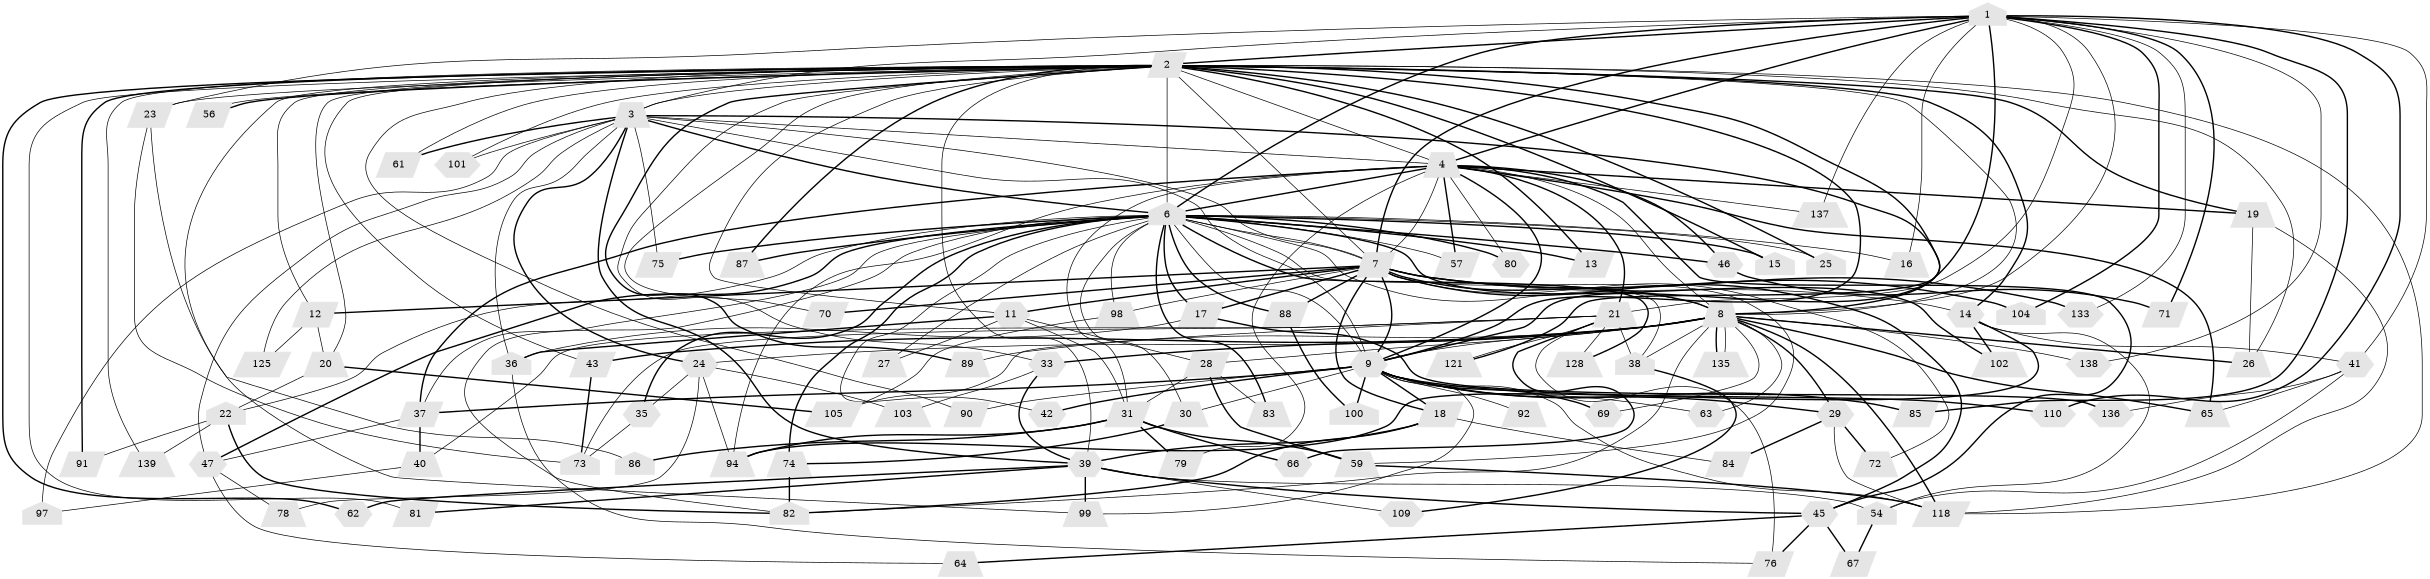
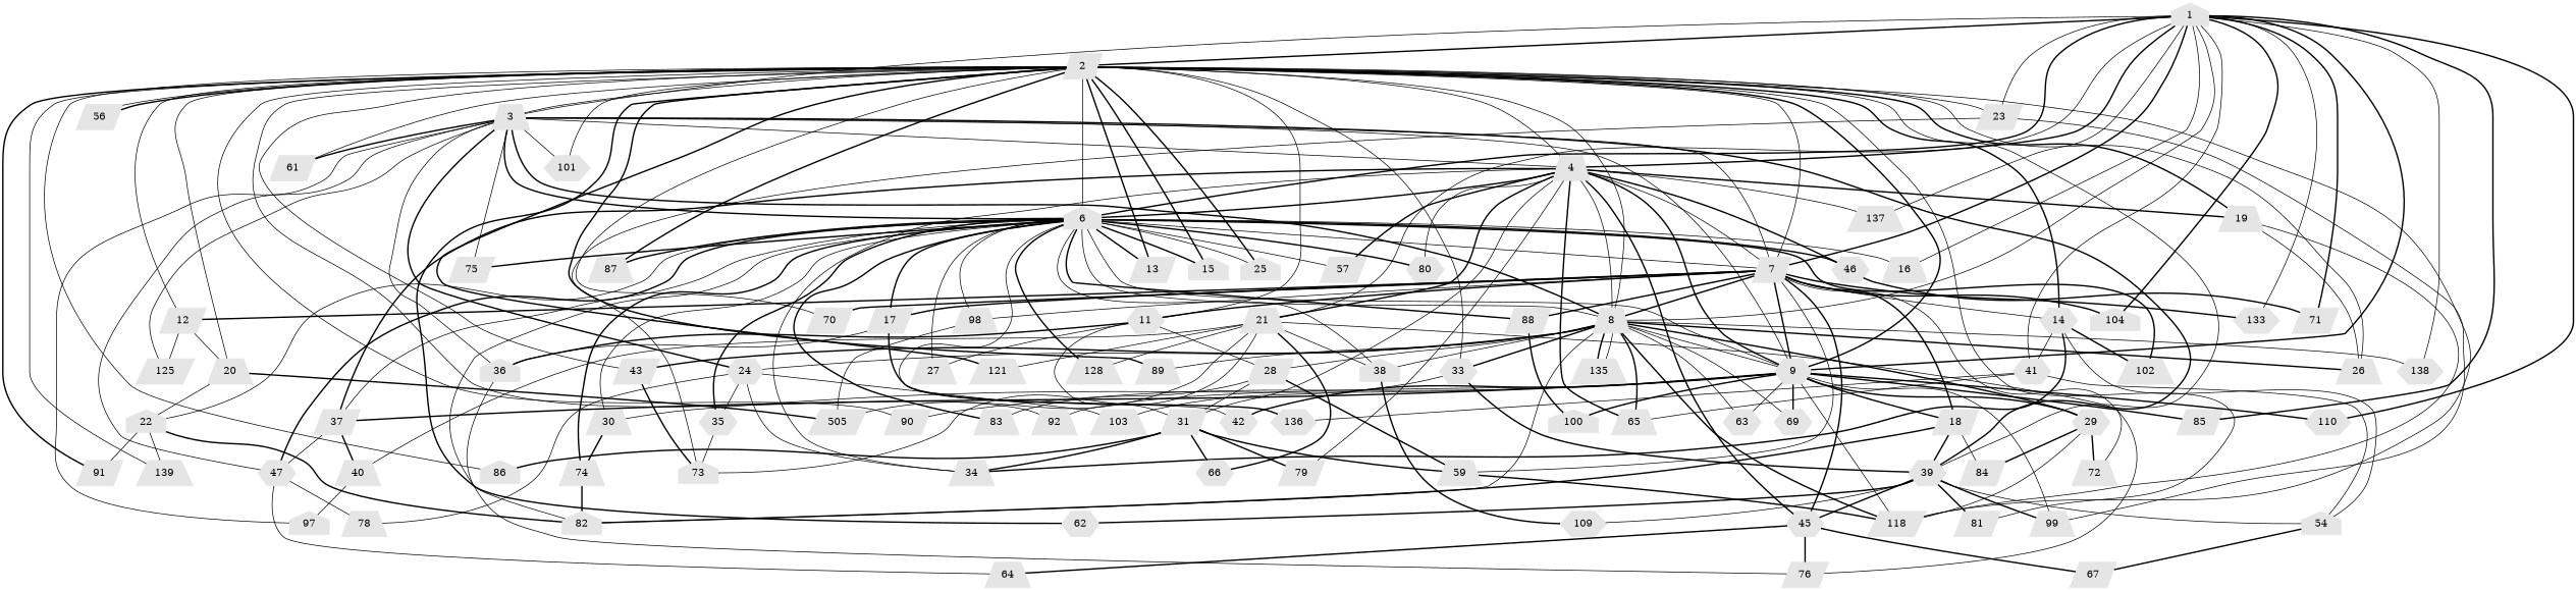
  graph {
    node [color=gray90 shape=trapezium style=filled]
    edge [style=solid]
    2 [shape=parallelogram super="+5+55"]
    3
    4
    6 [shape=house super="+53+10+58+127"]
    7 [shape=parallelogram super="+98"]
    8 [super="+94+44"]
    9 [shape=hexagon]
    23 [shape=parallelogram]
    11 [shape=hexagon super="+126+51"]
    12 [shape=parallelogram]
    13 [shape=parallelogram]
    14 [shape=hexagon]
    15 [shape=house]
    19
    20
    25 [shape=house]
    26
    33 [shape=hexagon]
    39 [shape=hexagon super="+50+115+52"]
    43 [shape=parallelogram super="+124"]
    56 [shape=parallelogram]
    61 [shape=parallelogram]
    62 [shape=hexagon]
    70 [shape=parallelogram]
    81 [shape=parallelogram]
    86 [shape=house]
    87
    89
    90 [shape=parallelogram]
    91 [shape=parallelogram]
    92
    101 [shape=hexagon]
    118 [shape=parallelogram super="+119+129"]
    121
    139
    1 [shape=house]
    16
    21 [super="+96"]
    41 [shape=hexagon]
    71 [shape=parallelogram]
    85 [shape=parallelogram]
    104 [shape=house]
    110 [shape=hexagon]
    133 [shape=hexagon]
    137
    138 [shape=hexagon]
    24 [shape=hexagon]
    36 [shape=house]
    47 [shape=hexagon]
    75 [shape=parallelogram]
    97 [shape=house]
    125 [shape=parallelogram]
    31 [shape=parallelogram super="+32"]
-   34 [super="+48" label=94]
+   34 [super="+48"]
    37 [shape=parallelogram super="+117"]
    45 [shape=hexagon]
    46 [shape=hexagon]
    57 [shape=parallelogram]
    65
    79 [shape=parallelogram]
    80 [shape=hexagon]
    17 [shape=parallelogram]
    22 [shape=house]
    27
    30 [super="+95+49"]
    35 [shape=hexagon]
    38 [shape=house]
    42 [shape=hexagon]
    n69 [label=98]
    74
    82 [shape=house super="+93"]
    83
    88 [shape=parallelogram super="+106"]
    102
    128
    18 [shape=parallelogram]
    59 [super="+112"]
    72
    28 [shape=parallelogram]
    29 [shape=hexagon]
    63 [shape=hexagon]
    69 [shape=hexagon]
    135
    99 [super="+122"]
    100 [shape=house]
-   105 [shape=parallelogram super="+116"]
+   105 [shape=parallelogram super="+116" label=505]
    40
    66 [shape=hexagon]
    73 [shape=house super="+77"]
    76 [shape=parallelogram]
    54 [shape=house super="+130"]
    136 [shape=hexagon]
    103
    109 [shape=hexagon]
    78
    64
    67 [shape=parallelogram]
    84 [shape=parallelogram]
    2 -- 3 [weight=2]
    2 -- 4 [weight=2]
    2 -- 6 [weight=5]
    2 -- 7 [weight=2]
    2 -- 8 [weight=3]
    2 -- 9 [style=bold weight=2]
    2 -- 23
    2 -- 11
    2 -- 12 [weight=2]
    2 -- 13 [style=bold]
    2 -- 14 [style=bold]
    2 -- 15 [style=bold]
    2 -- 19 [style=bold]
    2 -- 20
    2 -- 25 [style=bold]
    2 -- 26
    2 -- 33
    2 -- 39
    2 -- 43
    2 -- 56
    2 -- 56 [style=bold]
    2 -- 61
    2 -- 62 [style=bold]
    2 -- 70
    2 -- 81
    2 -- 86
    2 -- 87 [style=bold]
    2 -- 89 [style=bold]
    2 -- 90
    2 -- 91 [style=bold]
+   2 -- 92
    2 -- 101
    2 -- 118
    2 -- 121 [style=bold]
    2 -- 139
    3 -- 4
    3 -- 6 [style=bold weight=2]
    3 -- 7
    3 -- 8 [style=bold]
    3 -- 9
    3 -- 39 [style=bold]
    3 -- 61 [style=bold]
    3 -- 101
    3 -- 24 [style=bold]
    3 -- 36
    3 -- 47
    3 -- 75
    3 -- 97
    3 -- 125
    4 -- 6 [style=bold weight=4]
    4 -- 7
    4 -- 8
    4 -- 9 [style=bold]
    4 -- 19 [style=bold]
    4 -- 21 [style=bold]
    4 -- 137
    4 -- 31 [weight=2]
    4 -- 34
    4 -- 37 [style=bold]
    4 -- 45 [style=bold]
    4 -- 46 [style=bold]
    4 -- 57 [style=bold]
    4 -- 65 [style=bold]
    4 -- 79
    4 -- 80
    6 -- 7 [weight=2]
    6 -- 8 [weight=3]
    6 -- 9 [weight=3]
    6 -- 13 [style=bold]
    6 -- 15 [style=bold]
    6 -- 25
    6 -- 87 [style=bold]
    6 -- 16
    6 -- 47 [style=bold]
    6 -- 75 [style=bold]
    6 -- 37
    6 -- 46 [style=bold]
    6 -- 57
    6 -- 80 [style=bold]
    6 -- 17 [style=bold]
    6 -- 22
    6 -- 27
    6 -- 30 [weight=3]
    6 -- 35 [style=bold]
    6 -- 38
    6 -- 42
    6 -- n69
    6 -- 74 [style=bold weight=2]
    6 -- 82
    6 -- 83 [style=bold]
    6 -- 88 [style=bold]
    6 -- 102 [style=bold]
    6 -- 128 [style=bold]
    7 -- 8 [style=bold]
    7 -- 9 [style=bold]
    7 -- 11 [style=bold]
    7 -- 12 [style=bold]
    7 -- 14
    7 -- 70 [style=bold]
    7 -- 104 [style=bold]
    7 -- 133 [style=bold]
    7 -- 45 [style=bold]
    7 -- 17 [style=bold]
    7 -- n69
    7 -- 88 [style=bold]
    7 -- 18 [style=bold]
    7 -- 59
    7 -- 72
    8 -- 9
    8 -- 26 [style=bold]
    8 -- 33 [style=bold]
    8 -- 43 [style=bold]
    8 -- 89
    8 -- 118 [style=bold]
    8 -- 138
    8 -- 24
    8 -- 65 [style=bold]
    8 -- 38
    8 -- 82
    8 -- 28
    8 -- 29 [style=bold]
    8 -- 63
    8 -- 69
    8 -- 135 [style=bold]
    8 -- 135
    9 -- 90
    9 -- 92
    9 -- 118
    9 -- 85 [style=bold]
    9 -- 110 [style=bold]
    9 -- 37 [style=bold]
    9 -- 30
    9 -- 42 [style=bold]
    9 -- 18 [style=bold]
    9 -- 29 [style=bold]
    9 -- 63
    9 -- 69 [style=bold]
    9 -- 99
    9 -- 100 [style=bold]
    23 -- 99
    23 -- 73
    11 -- 36 [style=bold]
    11 -- 31
    11 -- 27
    11 -- 28
    12 -- 20
    12 -- 125
    14 -- 41
    14 -- 34 [style=bold]
    14 -- 102 [style=bold]
    14 -- 54
    19 -- 26
    19 -- 118
    20 -- 22
    20 -- 105 [style=bold]
    33 -- 39 [style=bold]
    33 -- 103
    39 -- 62 [style=bold]
    39 -- 81 [style=bold]
    39 -- 45 [style=bold]
    39 -- 99 [style=bold]
    39 -- 54
    39 -- 109
    43 -- 73 [style=bold]
    1 -- 2 [style=bold weight=2]
    1 -- 3
    1 -- 4 [style=bold]
    1 -- 6 [style=bold weight=2]
    1 -- 7 [style=bold]
    1 -- 8
    1 -- 9 [style=bold]
    1 -- 23
    1 -- 16
    1 -- 21
    1 -- 41
    1 -- 71 [style=bold]
    1 -- 85 [style=bold]
    1 -- 104 [style=bold]
    1 -- 110 [style=bold]
    1 -- 133
    1 -- 137
    1 -- 138
    21 -- 121
    21 -- 38
    21 -- 128
    21 -- 105
    21 -- 40
    21 -- 66 [style=bold]
    21 -- 73
    21 -- 76
    41 -- 65
    41 -- 54
    41 -- 136
    24 -- 34
    24 -- 35
    24 -- 103
    24 -- 78
    36 -- 76
    47 -- 78
    47 -- 64
    31 -- 86 [style=bold]
    31 -- 34 [style=bold]
    31 -- 79 [style=bold]
    31 -- 59 [style=bold]
    31 -- 66 [style=bold]
    37 -- 47
    37 -- 40 [style=bold]
    45 -- 76 [style=bold]
    45 -- 64 [style=bold]
    45 -- 67 [style=bold]
    46 -- 71 [style=bold]
    17 -- 36
    17 -- 136 [style=bold]
    22 -- 91
    22 -- 139
    22 -- 82 [style=bold]
    30 -- 74 [style=bold]
    35 -- 73
    38 -- 109 [style=bold]
    n69 -- 105
    74 -- 82 [style=bold]
    88 -- 100 [style=bold]
    18 -- 39 [style=bold]
    18 -- 82 [style=bold]
    18 -- 84
    59 -- 118 [style=bold]
    28 -- 31
    28 -- 83
    28 -- 59 [style=bold]
    29 -- 118
    29 -- 72 [style=bold]
    29 -- 84 [style=bold]
    40 -- 97
    54 -- 67 [style=bold]
  }
